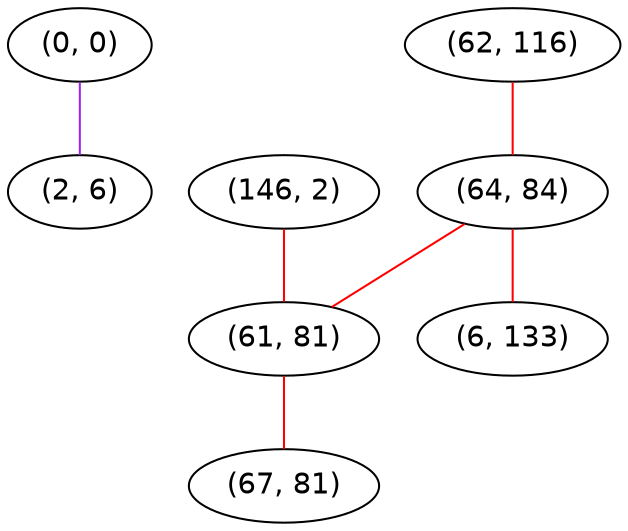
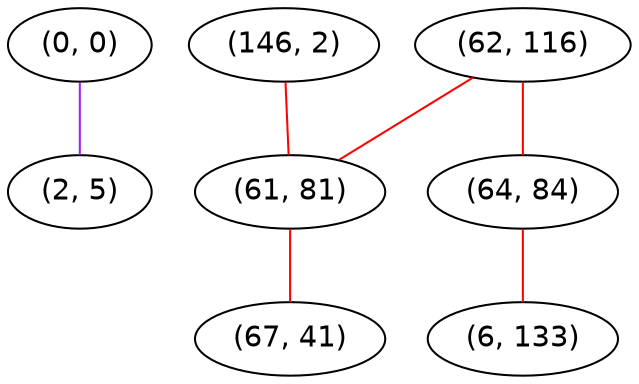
  graph {
    fontname="DejaVu Sans"
    node [fontname="DejaVu Sans"]
    edge [color=red fontname="DejaVu Sans" weight=1]
    "(0, 0)"
-   "(2, 5)" [label="(2, 6)"]
+   "(2, 5)"
    n3 [label="(61, 81)"]
    "(146, 2)"
-   "(67, 41)" [label="(67, 81)"]
+   "(67, 41)"
    n6 [label="(64, 84)"]
    "(62, 116)"
    "(6, 133)"
    "(0, 0)" -- "(2, 5)" [color=purple weight=4]
    n3 -- "(67, 41)"
    "(146, 2)" -- n3
-   n6 -- n3
+   "(62, 116)" -- n3
    n6 -- "(6, 133)"
    "(62, 116)" -- n6
  }
